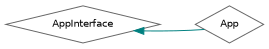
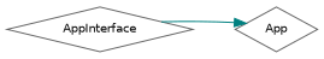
  digraph {
    rankdir=LR
    node [color=grey40 fillcolor=white fontname=Helvetica fontsize=10 shape=diamond style=filled]
    n1 [height=0.2 label=AppInterface width=0.4]
    n2 [height=0.2 label=App width=0.4]
-   n1 -> n2 [color=teal dir=back fontname=Helvetica fontsize=10 labelfontname=Helvetica labelfontsize=10 style=solid]
+   n2 -> n1 [color=teal dir=back fontname=Helvetica fontsize=10 labelfontname=Helvetica labelfontsize=10 style=solid]
  }
